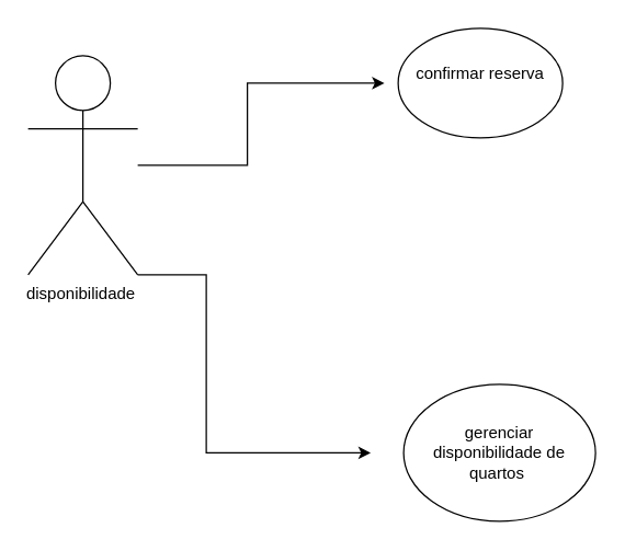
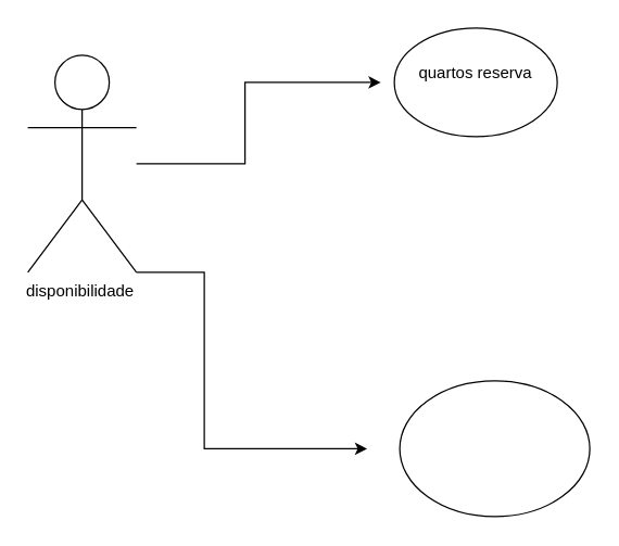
  <mxCell id="0" />
  <mxCell id="1" parent="0" />
  <mxCell id="2" value="disponibilidade&amp;nbsp;" style="shape=umlActor;verticalLabelPosition=bottom;verticalAlign=top;html=1;outlineConnect=0;" vertex="1" parent="1"><mxGeometry y="40" width="80" height="160" as="geometry" x="20" /></mxCell>
  <mxCell id="3" value="" style="endArrow=classic;html=1;rounded=0;exitX=1;exitY=1;exitDx=0;exitDy=0;exitPerimeter=0;" edge="1" parent="1" source="2"><mxGeometry width="50" height="50" relative="1" as="geometry"><mxPoint x="410" y="280" as="sourcePoint" /><mxPoint x="270" y="330" as="targetPoint" /><Array as="points"><mxPoint x="150" y="200" /><mxPoint x="150" y="260" /><mxPoint x="150" y="330" /></Array></mxGeometry></mxCell>
  <mxCell id="4" value="" style="ellipse;whiteSpace=wrap;html=1;" vertex="1" parent="1"><mxGeometry x="294" y="280" width="140" height="100" as="geometry" /></mxCell>
- <mxCell id="5" value="gerenciar&lt;div&gt;disponibilidade de quartos&amp;nbsp;&lt;/div&gt;" style="text;strokeColor=none;fillColor=none;align=center;verticalAlign=middle;spacingLeft=4;spacingRight=4;overflow=hidden;points=[[0,0.5],[1,0.5]];portConstraint=eastwest;rotatable=0;whiteSpace=wrap;html=1;" vertex="1" parent="1"><mxGeometry x="309" y="305" width="110" height="50" as="geometry" /></mxCell>
  <mxCell id="6" value="" style="endArrow=classic;html=1;rounded=0;" edge="1" parent="1" source="2"><mxGeometry width="50" height="50" relative="1" as="geometry"><mxPoint x="110" y="150" as="sourcePoint" /><mxPoint x="280" y="60" as="targetPoint" /><Array as="points"><mxPoint x="140" y="120" /><mxPoint x="180" y="120" /><mxPoint x="180" y="60" /><mxPoint x="240" y="60" /></Array></mxGeometry></mxCell>
- <mxCell id="7" value="confirmar reserva&lt;div&gt;&lt;br&gt;&lt;/div&gt;" style="ellipse;whiteSpace=wrap;html=1;" vertex="1" parent="1"><mxGeometry x="290" y="20" width="120" height="80" as="geometry" /></mxCell>
+ <mxCell id="7" value="quartos reserva&lt;div&gt;&lt;br&gt;&lt;/div&gt;" style="ellipse;whiteSpace=wrap;html=1;" vertex="1" parent="1"><mxGeometry x="290" y="20" width="120" height="80" as="geometry" /></mxCell>
